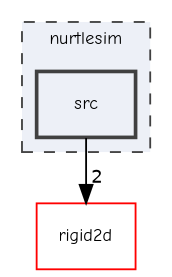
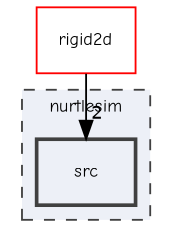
  digraph {
    compound=true
    fontname="Comic Neue"
    node [fillcolor="#edf0f7" fontname="Comic Neue" fontsize=10 shape=box]
    n1 [color=grey25 label=src style="filled,bold,"]
    n2 [color=red label=rigid2d]
    subgraph cluster_1 {
      bgcolor="#edf0f7"
      fontsize=10
      label=nurtlesim
      pencolor=grey25
      style="filled,dashed,"
      n1
    }
-   n1 -> n2 [fontname="Comic Neue" fontsize=10 headlabel=2 labeldistance=1.5 labelfontname=Helvetica labelfontsize=10]
+   n2 -> n1 [fontname="Comic Neue" fontsize=10 headlabel=2 labeldistance=1.5 labelfontname=Helvetica labelfontsize=10]
  }
